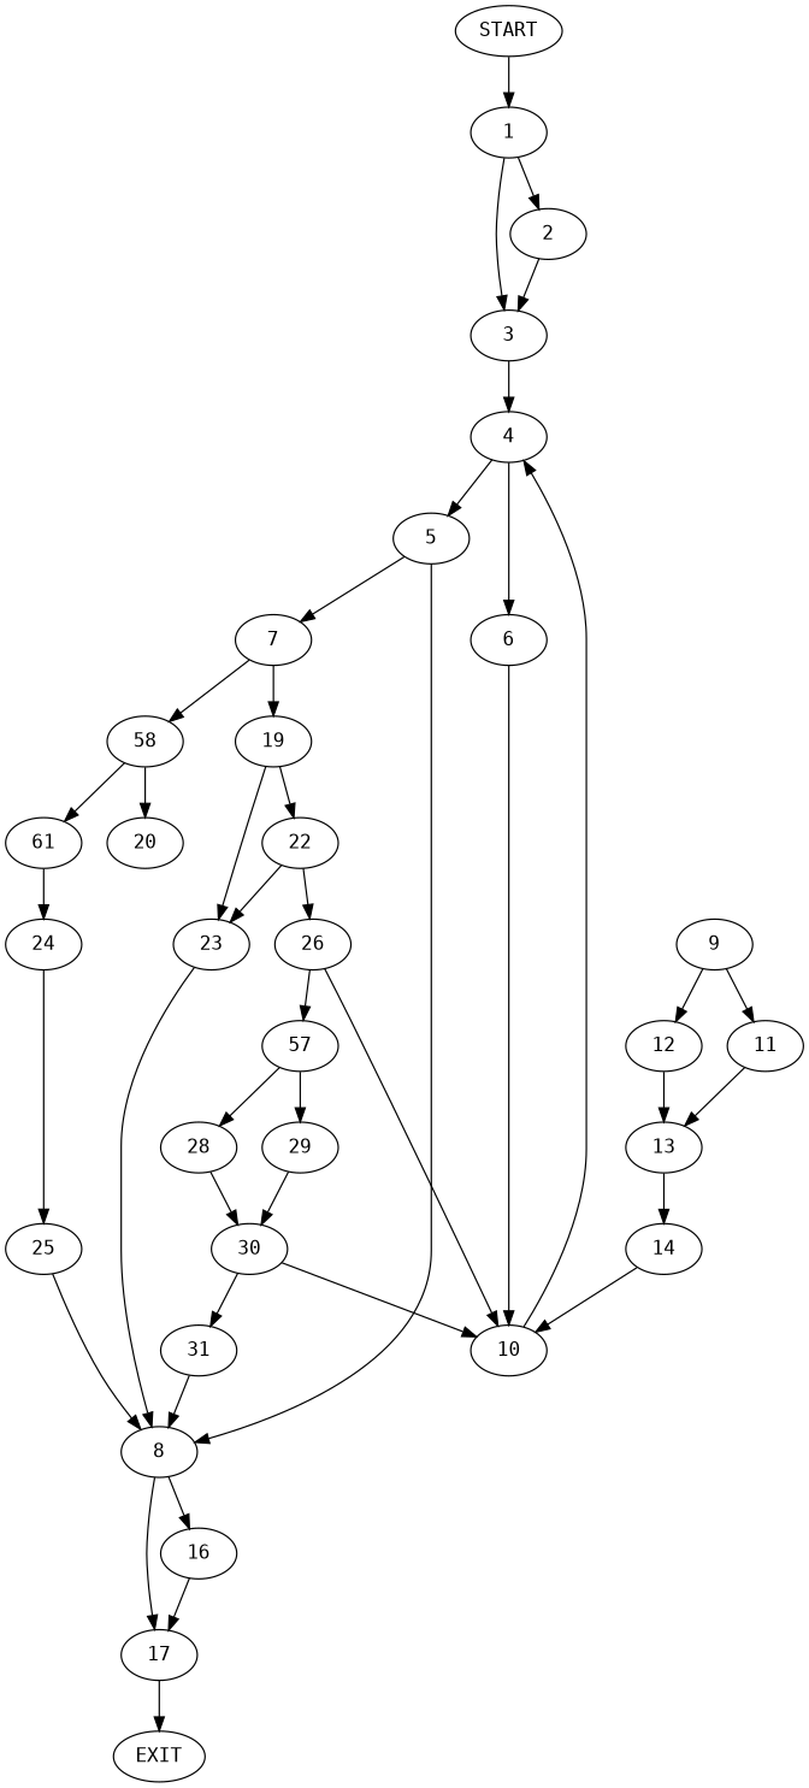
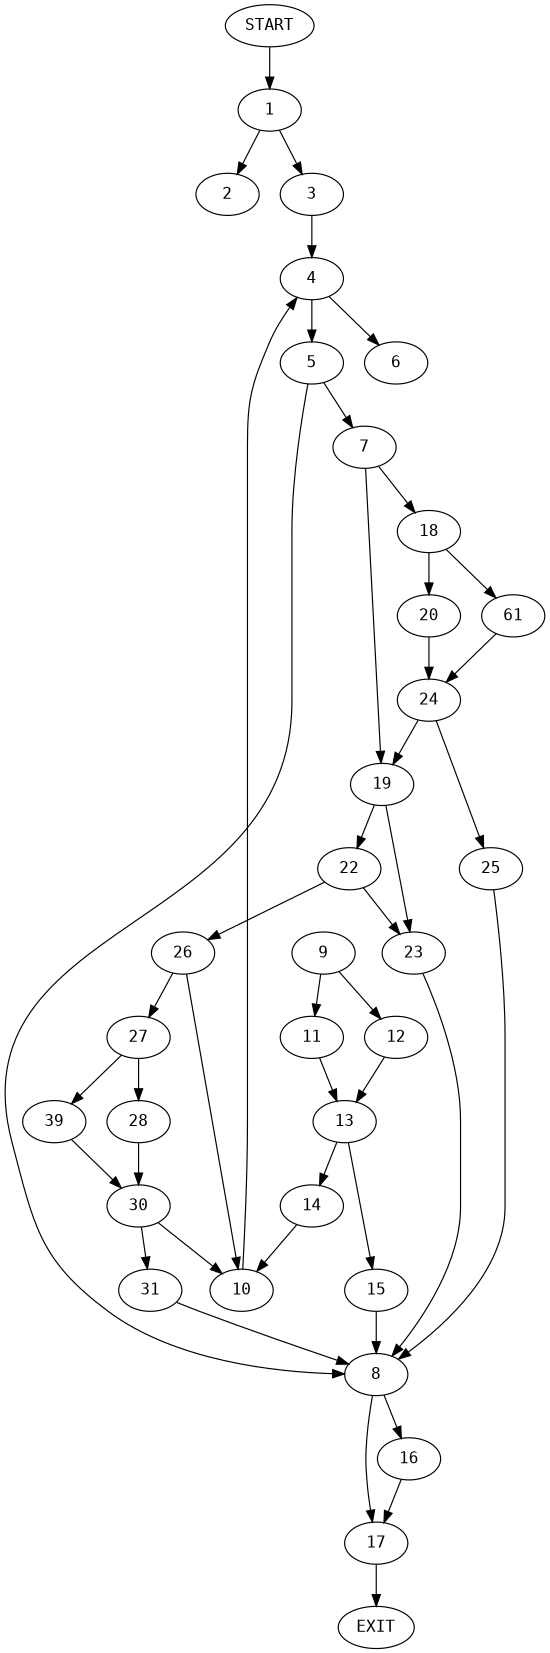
  digraph {
    fontname="DejaVu Sans Mono"
    node [fontname="DejaVu Sans Mono"]
    edge [fontname="DejaVu Sans Mono"]
    n1 [label=START]
    1
    2
    3
    n5 [label=EXIT]
    4
    5
    6
    7
    8
    10
-   18 [label=58]
+   18
    19
    16
    17
    9
    11
    12
    20
    n20 [label=61]
    22
    23
    13
    14
+   15
    24
    26
    25
-   27 [label=57]
+   27
    28
-   29
+   29 [label=39]
    30
    31
    n1 -> 1
    1 -> 2
    1 -> 3
-   2 -> 3
    3 -> 4
    4 -> 5
    4 -> 6
    5 -> 7
    5 -> 8
-   6 -> 10
    7 -> 18
    7 -> 19
    8 -> 16
    8 -> 17
    10 -> 4
    18 -> 20
    18 -> n20
    19 -> 22
    19 -> 23
    16 -> 17
    17 -> n5
    9 -> 11
    9 -> 12
    11 -> 13
    12 -> 13
+   20 -> 24
    n20 -> 24
    22 -> 23
    22 -> 26
    23 -> 8
    13 -> 14
+   13 -> 15
    14 -> 10
+   15 -> 8
+   24 -> 19
    24 -> 25
    26 -> 10
    26 -> 27
    25 -> 8
    27 -> 28
    27 -> 29
    28 -> 30
    29 -> 30
    30 -> 10
    30 -> 31
    31 -> 8
  }
